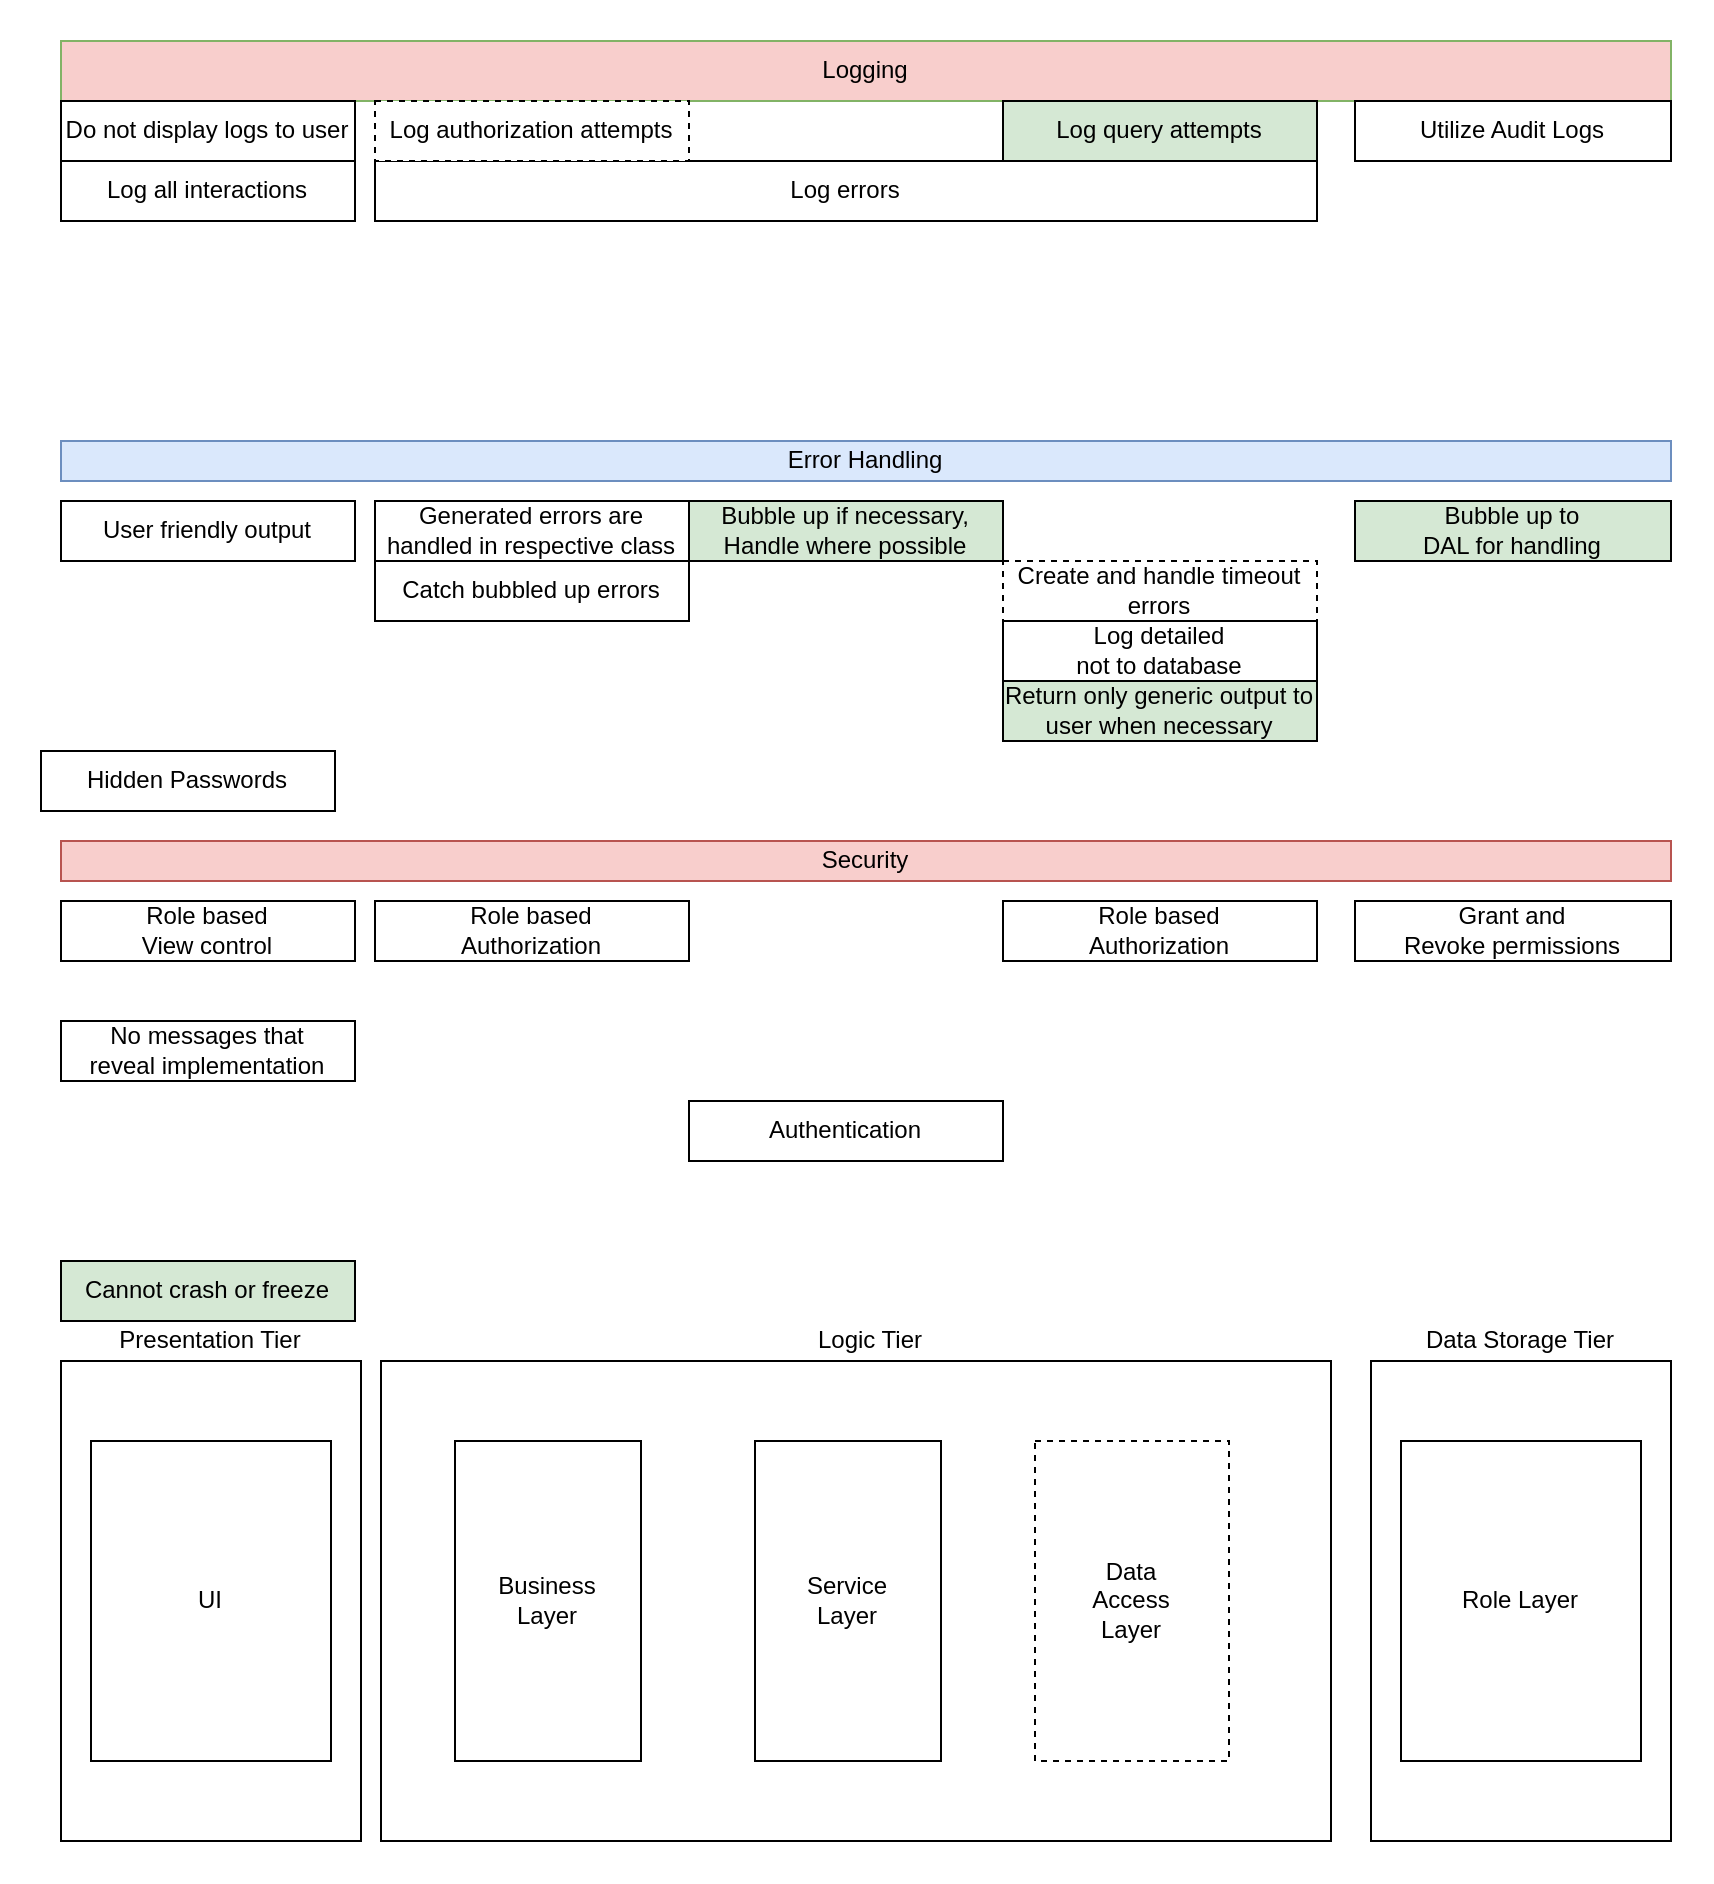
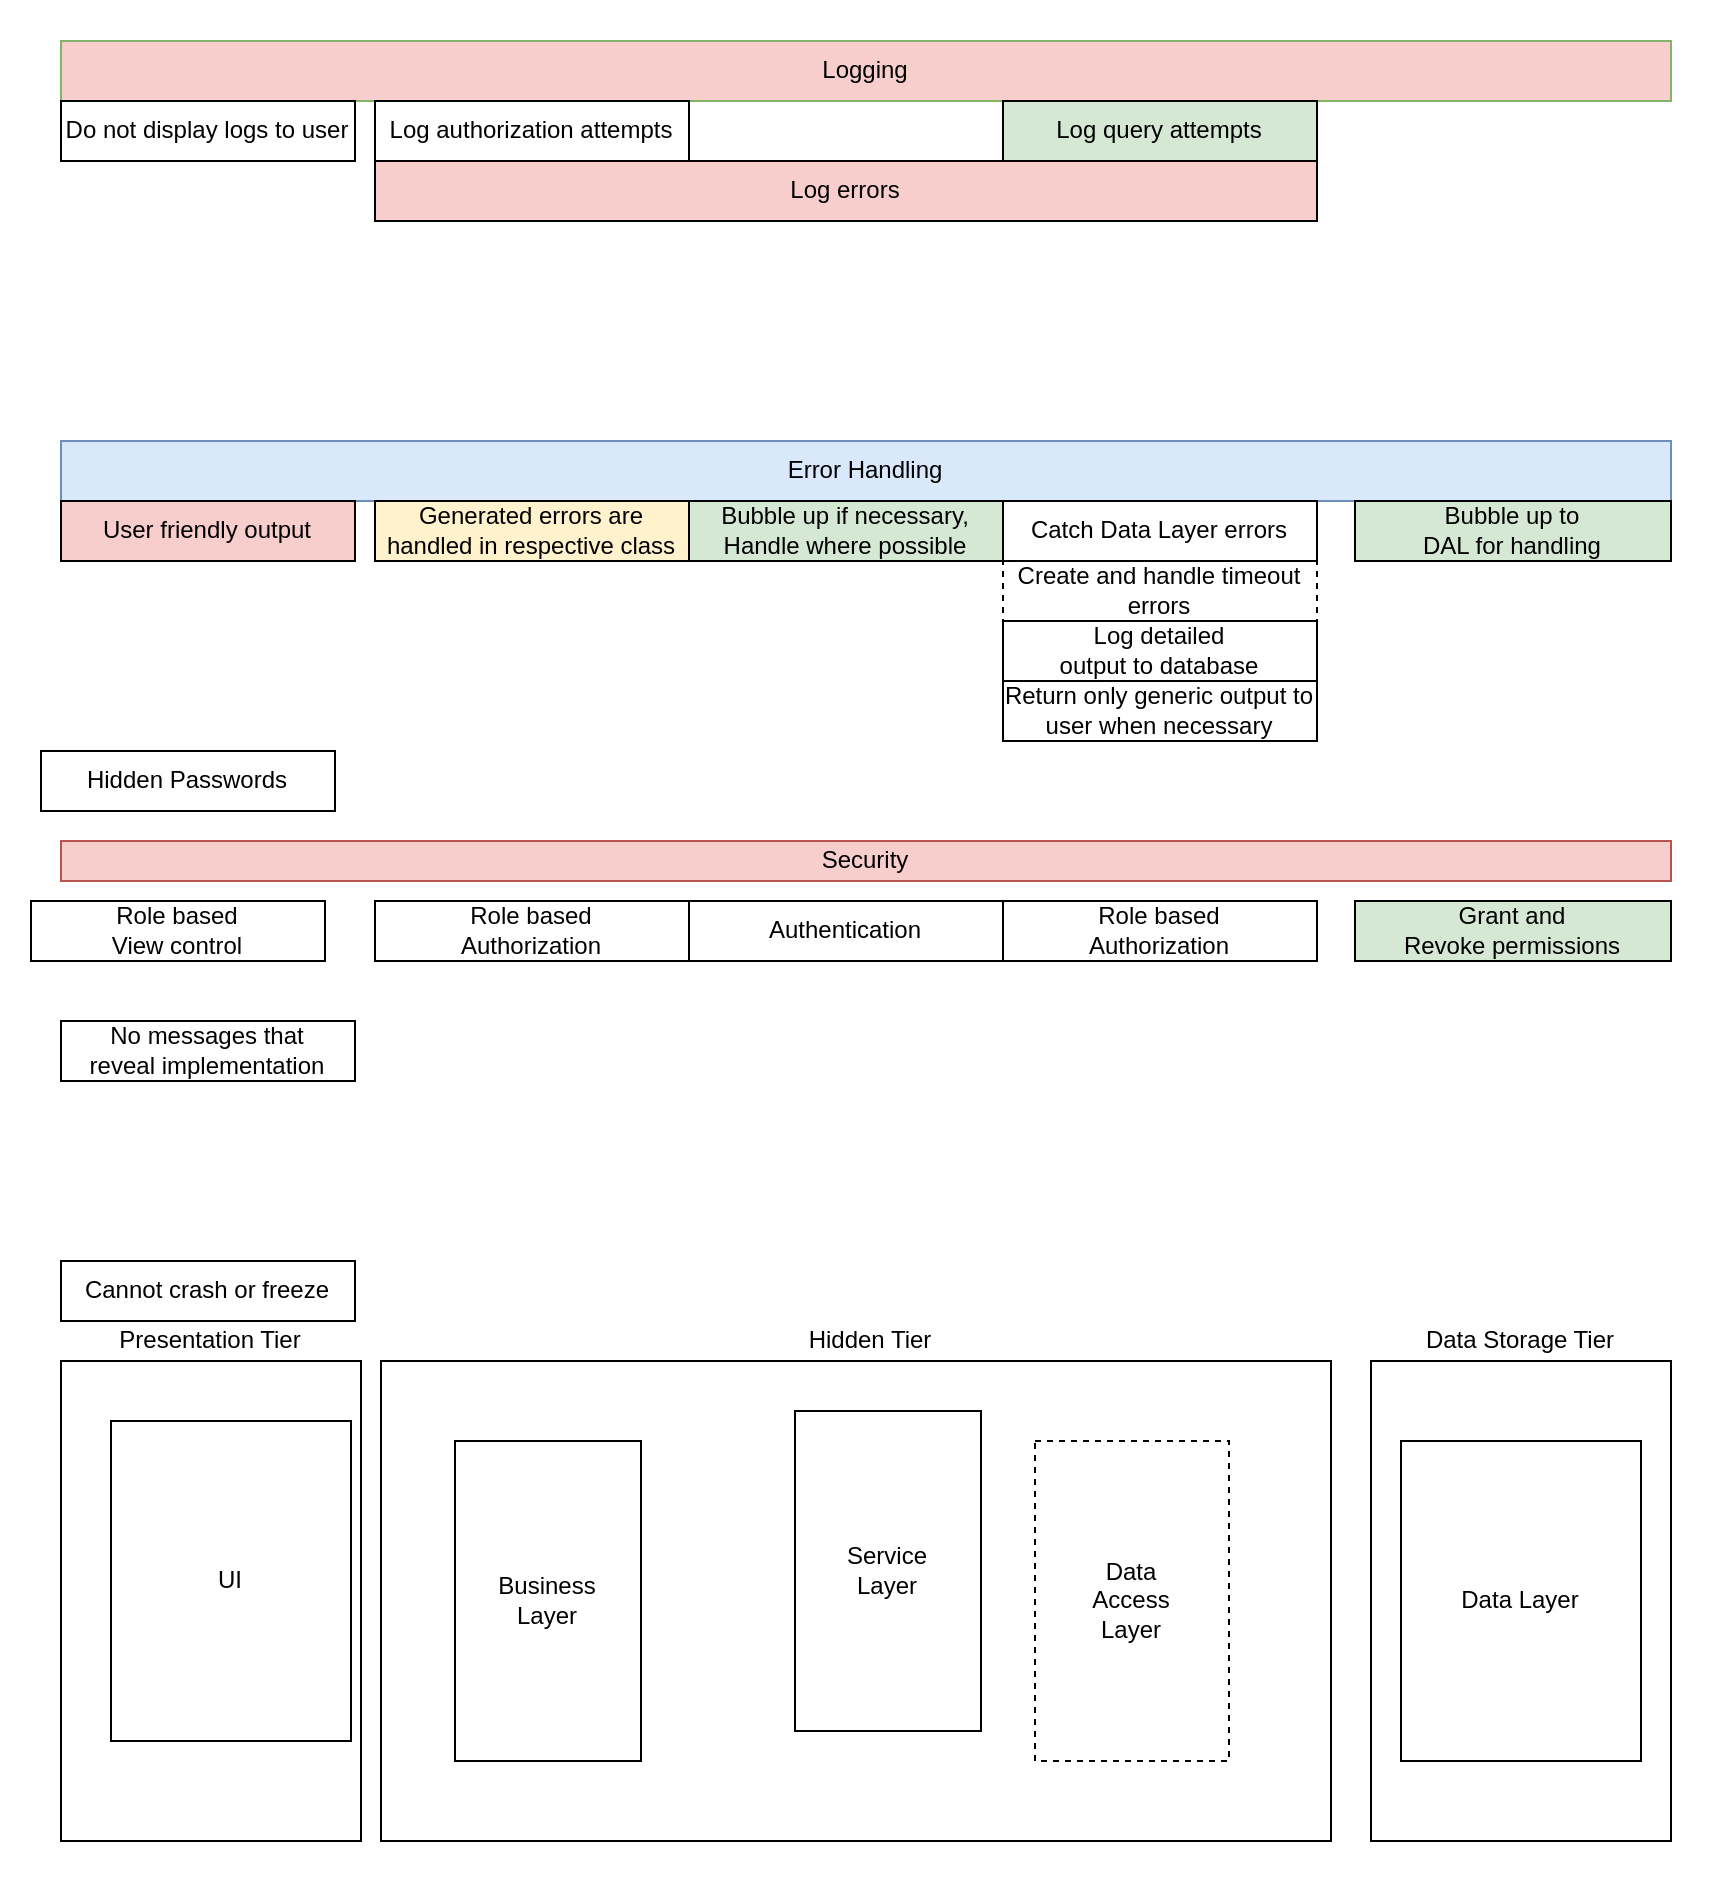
  <mxCell id="0" />
  <mxCell id="1" parent="0" />
  <mxCell id="2" value="" style="group" parent="1" vertex="1" connectable="0"><mxGeometry x="30" y="660" width="805" height="260" as="geometry" /></mxCell>
  <mxCell id="3" value="" style="rounded=0;whiteSpace=wrap;html=1;" parent="2" vertex="1"><mxGeometry x="655" y="20" width="150" height="240" as="geometry" /></mxCell>
  <mxCell id="4" value="" style="rounded=0;whiteSpace=wrap;html=1;" parent="2" vertex="1"><mxGeometry x="160" y="20" width="475" height="240" as="geometry" /></mxCell>
  <mxCell id="5" value="" style="rounded=0;whiteSpace=wrap;html=1;" parent="2" vertex="1"><mxGeometry y="20" width="150" height="240" as="geometry" /></mxCell>
- <mxCell id="6" value="UI" style="rounded=0;whiteSpace=wrap;html=1;" parent="2" vertex="1"><mxGeometry x="15" y="60" width="120" height="160" as="geometry" /></mxCell>
- <mxCell id="7" value="Role Layer" style="rounded=0;whiteSpace=wrap;html=1;" parent="2" vertex="1"><mxGeometry x="670" y="60" width="120" height="160" as="geometry" /></mxCell>
+ <mxCell id="6" value="UI" style="rounded=0;whiteSpace=wrap;html=1;" parent="2" vertex="1"><mxGeometry x="25" y="50" width="120" height="160" as="geometry" /></mxCell>
+ <mxCell id="7" value="Data Layer" style="rounded=0;whiteSpace=wrap;html=1;" parent="2" vertex="1"><mxGeometry x="670" y="60" width="120" height="160" as="geometry" /></mxCell>
  <mxCell id="8" value="Business&lt;br&gt;Layer" style="rounded=0;whiteSpace=wrap;html=1;" parent="2" vertex="1"><mxGeometry x="197" y="60" width="93" height="160" as="geometry" /></mxCell>
- <mxCell id="9" value="Logic Tier" style="text;html=1;strokeColor=none;fillColor=none;align=center;verticalAlign=middle;whiteSpace=wrap;rounded=0;" parent="2" vertex="1"><mxGeometry x="265" width="280" height="20" as="geometry" /></mxCell>
+ <mxCell id="9" value="Hidden Tier" style="text;html=1;strokeColor=none;fillColor=none;align=center;verticalAlign=middle;whiteSpace=wrap;rounded=0;" parent="2" vertex="1"><mxGeometry x="265" width="280" height="20" as="geometry" /></mxCell>
  <mxCell id="10" value="Presentation Tier" style="text;html=1;strokeColor=none;fillColor=none;align=center;verticalAlign=middle;whiteSpace=wrap;rounded=0;" parent="2" vertex="1"><mxGeometry x="15" width="120" height="20" as="geometry" /></mxCell>
  <mxCell id="11" value="Data Storage Tier" style="text;html=1;strokeColor=none;fillColor=none;align=center;verticalAlign=middle;whiteSpace=wrap;rounded=0;" parent="2" vertex="1"><mxGeometry x="665" width="130" height="20" as="geometry" /></mxCell>
  <mxCell id="12" value="Data&lt;br&gt;Access&lt;br&gt;Layer" style="rounded=0;whiteSpace=wrap;html=1;dashed=1;" parent="2" vertex="1"><mxGeometry x="487" y="60" width="97" height="160" as="geometry" /></mxCell>
- <mxCell id="13" value="Service&lt;br&gt;Layer" style="rounded=0;whiteSpace=wrap;html=1;" parent="2" vertex="1"><mxGeometry x="347" y="60" width="93" height="160" as="geometry" /></mxCell>
+ <mxCell id="13" value="Service&lt;br&gt;Layer" style="rounded=0;whiteSpace=wrap;html=1;" parent="2" vertex="1"><mxGeometry x="367" y="45" width="93" height="160" as="geometry" /></mxCell>
  <mxCell id="14" value="Role based &lt;br&gt;Authorization" style="rounded=0;whiteSpace=wrap;html=1;" parent="1" vertex="1"><mxGeometry x="501" y="450" width="157" height="30" as="geometry" /></mxCell>
  <mxCell id="15" value="Security" style="rounded=0;whiteSpace=wrap;html=1;fillColor=#f8cecc;strokeColor=#b85450;" parent="1" vertex="1"><mxGeometry x="30" y="420" width="805" height="20" as="geometry" /></mxCell>
- <mxCell id="16" value="Role based &lt;br&gt;View control" style="rounded=0;whiteSpace=wrap;html=1;" parent="1" vertex="1"><mxGeometry x="30" y="450" width="147" height="30" as="geometry" /></mxCell>
+ <mxCell id="16" value="Role based &lt;br&gt;View control" style="rounded=0;whiteSpace=wrap;html=1;" parent="1" vertex="1"><mxGeometry x="15" y="450" width="147" height="30" as="geometry" /></mxCell>
  <mxCell id="17" value="Role based &lt;br&gt;Authorization" style="rounded=0;whiteSpace=wrap;html=1;" parent="1" vertex="1"><mxGeometry x="187" y="450" width="157" height="30" as="geometry" /></mxCell>
- <mxCell id="18" value="Authentication" style="rounded=0;whiteSpace=wrap;html=1;" parent="1" vertex="1"><mxGeometry x="344" y="550" width="157" height="30" as="geometry" /></mxCell>
- <mxCell id="19" value="Grant and &lt;br&gt;Revoke permissions" style="rounded=0;whiteSpace=wrap;html=1;" parent="1" vertex="1"><mxGeometry x="677" y="450" width="158" height="30" as="geometry" /></mxCell>
- <mxCell id="20" value="Log errors " style="rounded=0;whiteSpace=wrap;html=1;" parent="1" vertex="1"><mxGeometry x="187" y="80" width="471" height="30" as="geometry" /></mxCell>
+ <mxCell id="18" value="Authentication" style="rounded=0;whiteSpace=wrap;html=1;" parent="1" vertex="1"><mxGeometry x="344" y="450" width="157" height="30" as="geometry" /></mxCell>
+ <mxCell id="19" value="Grant and &lt;br&gt;Revoke permissions" style="rounded=0;whiteSpace=wrap;html=1;fillColor=#d5e8d4;" parent="1" vertex="1"><mxGeometry x="677" y="450" width="158" height="30" as="geometry" /></mxCell>
+ <mxCell id="20" value="Log errors " style="rounded=0;whiteSpace=wrap;html=1;fillColor=#f8cecc;" parent="1" vertex="1"><mxGeometry x="187" y="80" width="471" height="30" as="geometry" /></mxCell>
  <mxCell id="21" value="Create and handle timeout errors" style="rounded=0;whiteSpace=wrap;html=1;dashed=1;" parent="1" vertex="1"><mxGeometry x="501" y="280" width="157" height="30" as="geometry" /></mxCell>
- <mxCell id="22" value="Log all interactions" style="rounded=0;whiteSpace=wrap;html=1;" parent="1" vertex="1"><mxGeometry x="30" y="80" width="147" height="30" as="geometry" /></mxCell>
  <mxCell id="23" value="Logging" style="rounded=0;whiteSpace=wrap;html=1;fillColor=#f8cecc;strokeColor=#82b366;" parent="1" vertex="1"><mxGeometry x="30" y="20" width="805" height="30" as="geometry" /></mxCell>
- <mxCell id="24" value="Log authorization attempts" style="rounded=0;whiteSpace=wrap;html=1;dashed=1;" parent="1" vertex="1"><mxGeometry x="187" y="50" width="157" height="30" as="geometry" /></mxCell>
+ <mxCell id="24" value="Log authorization attempts" style="rounded=0;whiteSpace=wrap;html=1;" parent="1" vertex="1"><mxGeometry x="187" y="50" width="157" height="30" as="geometry" /></mxCell>
  <mxCell id="25" value="Log query attempts" style="rounded=0;whiteSpace=wrap;html=1;fillColor=#d5e8d4;" parent="1" vertex="1"><mxGeometry x="501" y="50" width="157" height="30" as="geometry" /></mxCell>
- <mxCell id="26" value="Utilize Audit Logs" style="rounded=0;whiteSpace=wrap;html=1;" parent="1" vertex="1"><mxGeometry x="677" y="50" width="158" height="30" as="geometry" /></mxCell>
  <mxCell id="27" value="Do not display logs to user" style="rounded=0;whiteSpace=wrap;html=1;" parent="1" vertex="1"><mxGeometry x="30" y="50" width="147" height="30" as="geometry" /></mxCell>
- <mxCell id="28" value="Error Handling" style="rounded=0;whiteSpace=wrap;html=1;fillColor=#dae8fc;strokeColor=#6c8ebf;" parent="1" vertex="1"><mxGeometry x="30" y="220" width="805" height="20" as="geometry" /></mxCell>
- <mxCell id="29" value="User friendly output" style="rounded=0;whiteSpace=wrap;html=1;" parent="1" vertex="1"><mxGeometry x="30" y="250" width="147" height="30" as="geometry" /></mxCell>
- <mxCell id="30" value="Generated errors are handled in respective class" style="rounded=0;whiteSpace=wrap;html=1;" parent="1" vertex="1"><mxGeometry x="187" y="250" width="157" height="30" as="geometry" /></mxCell>
+ <mxCell id="28" value="Error Handling" style="rounded=0;whiteSpace=wrap;html=1;fillColor=#dae8fc;strokeColor=#6c8ebf;" parent="1" vertex="1"><mxGeometry x="30" y="220" width="805" height="30" as="geometry" /></mxCell>
+ <mxCell id="29" value="User friendly output" style="rounded=0;whiteSpace=wrap;html=1;fillColor=#f8cecc;" parent="1" vertex="1"><mxGeometry x="30" y="250" width="147" height="30" as="geometry" /></mxCell>
+ <mxCell id="30" value="Generated errors are handled in respective class" style="rounded=0;whiteSpace=wrap;html=1;fillColor=#fff2cc;" parent="1" vertex="1"><mxGeometry x="187" y="250" width="157" height="30" as="geometry" /></mxCell>
+ <mxCell id="31" value="Catch Data Layer errors" style="rounded=0;whiteSpace=wrap;html=1;" parent="1" vertex="1"><mxGeometry x="501" y="250" width="157" height="30" as="geometry" /></mxCell>
  <mxCell id="32" value="Bubble up if necessary,&lt;br&gt;Handle where possible" style="rounded=0;whiteSpace=wrap;html=1;fillColor=#d5e8d4;" parent="1" vertex="1"><mxGeometry x="344" y="250" width="157" height="30" as="geometry" /></mxCell>
  <mxCell id="33" value="Bubble up to &lt;br&gt;DAL for handling" style="rounded=0;whiteSpace=wrap;html=1;fillColor=#d5e8d4;" parent="1" vertex="1"><mxGeometry x="677" y="250" width="158" height="30" as="geometry" /></mxCell>
- <mxCell id="34" value="Catch bubbled up errors" style="rounded=0;whiteSpace=wrap;html=1;" parent="1" vertex="1"><mxGeometry x="187" y="280" width="157" height="30" as="geometry" /></mxCell>
- <mxCell id="35" value="Log detailed &lt;br&gt;not to database" style="rounded=0;whiteSpace=wrap;html=1;" parent="1" vertex="1"><mxGeometry x="501" y="310" width="157" height="30" as="geometry" /></mxCell>
+ <mxCell id="35" value="Log detailed &lt;br&gt;output to database" style="rounded=0;whiteSpace=wrap;html=1;" parent="1" vertex="1"><mxGeometry x="501" y="310" width="157" height="30" as="geometry" /></mxCell>
  <mxCell id="36" value="Hidden Passwords" style="rounded=0;whiteSpace=wrap;html=1;" vertex="1" parent="1"><mxGeometry x="20" y="375" width="147" height="30" as="geometry" /></mxCell>
  <mxCell id="37" value="No messages that &lt;br&gt;reveal implementation" style="rounded=0;whiteSpace=wrap;html=1;" vertex="1" parent="1"><mxGeometry x="30" y="510" width="147" height="30" as="geometry" /></mxCell>
- <mxCell id="38" value="Cannot crash or freeze" style="rounded=0;whiteSpace=wrap;html=1;fillColor=#d5e8d4;" vertex="1" parent="1"><mxGeometry x="30" y="630" width="147" height="30" as="geometry" /></mxCell>
- <mxCell id="39" value="Return only generic output to user when necessary" style="rounded=0;whiteSpace=wrap;html=1;fillColor=#d5e8d4;" vertex="1" parent="1"><mxGeometry x="501" y="340" width="157" height="30" as="geometry" /></mxCell>
+ <mxCell id="38" value="Cannot crash or freeze" style="rounded=0;whiteSpace=wrap;html=1;" vertex="1" parent="1"><mxGeometry x="30" y="630" width="147" height="30" as="geometry" /></mxCell>
+ <mxCell id="39" value="Return only generic output to user when necessary" style="rounded=0;whiteSpace=wrap;html=1;" vertex="1" parent="1"><mxGeometry x="501" y="340" width="157" height="30" as="geometry" /></mxCell>
